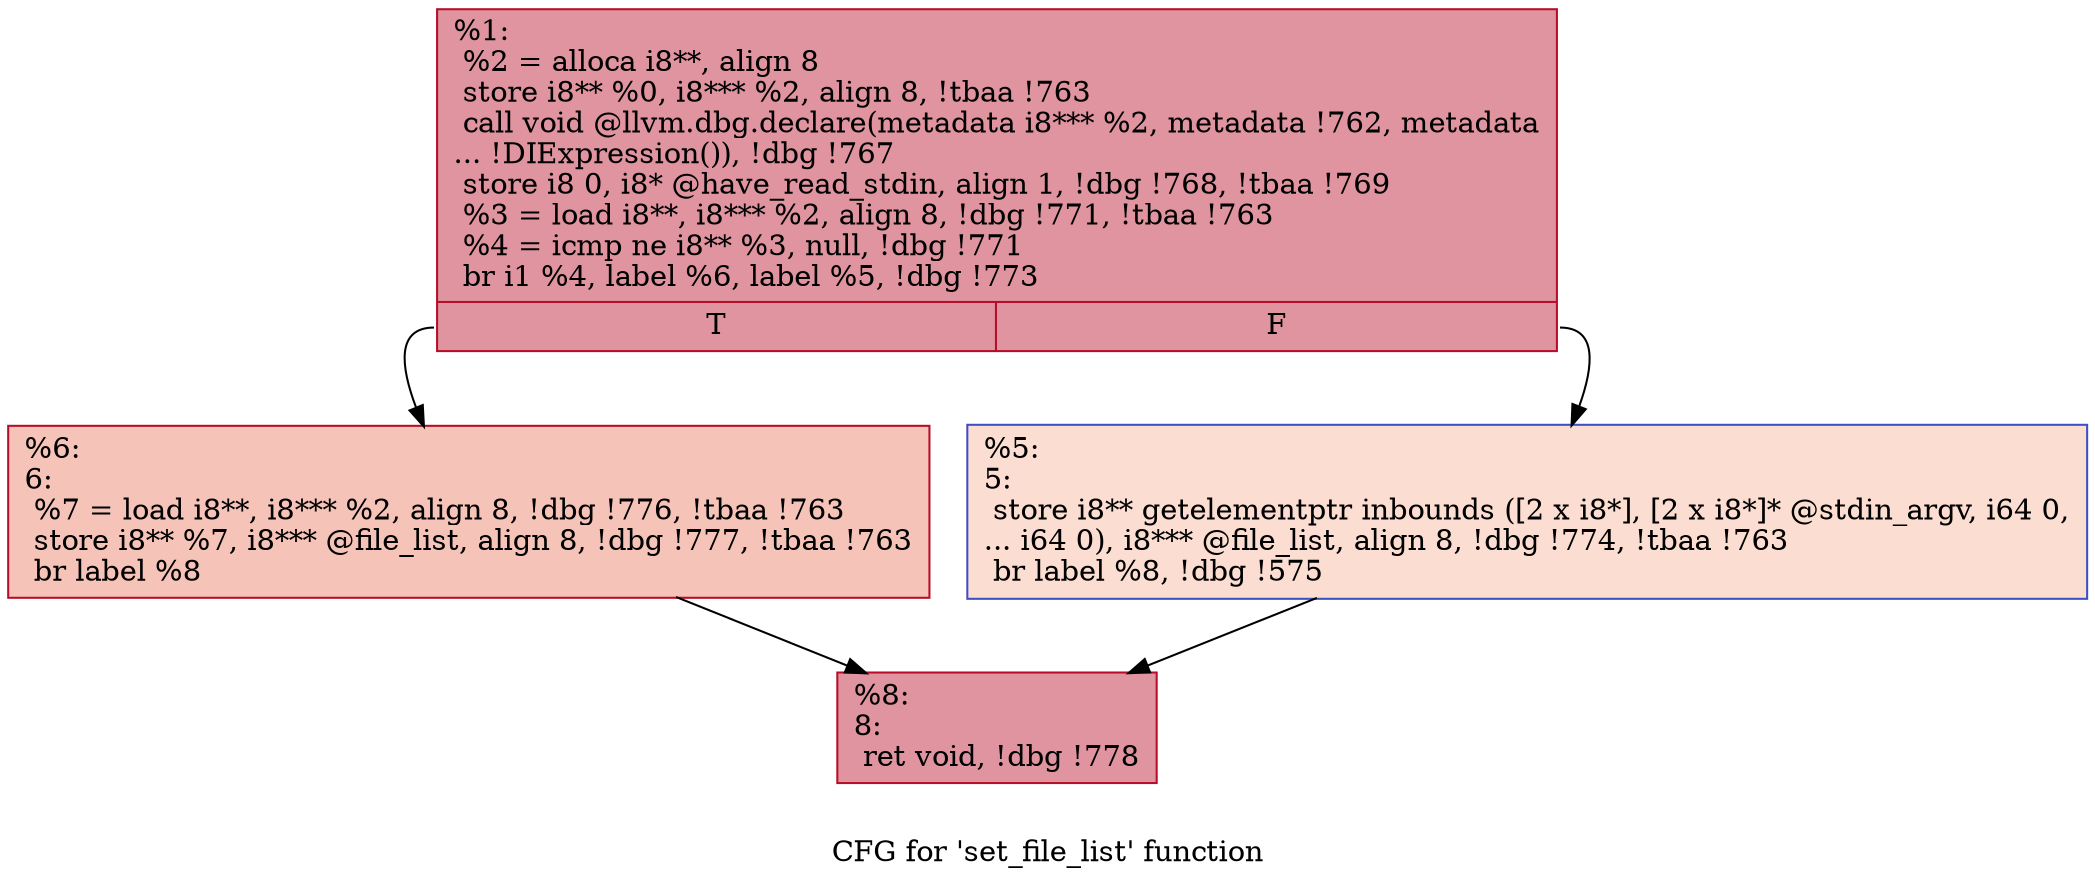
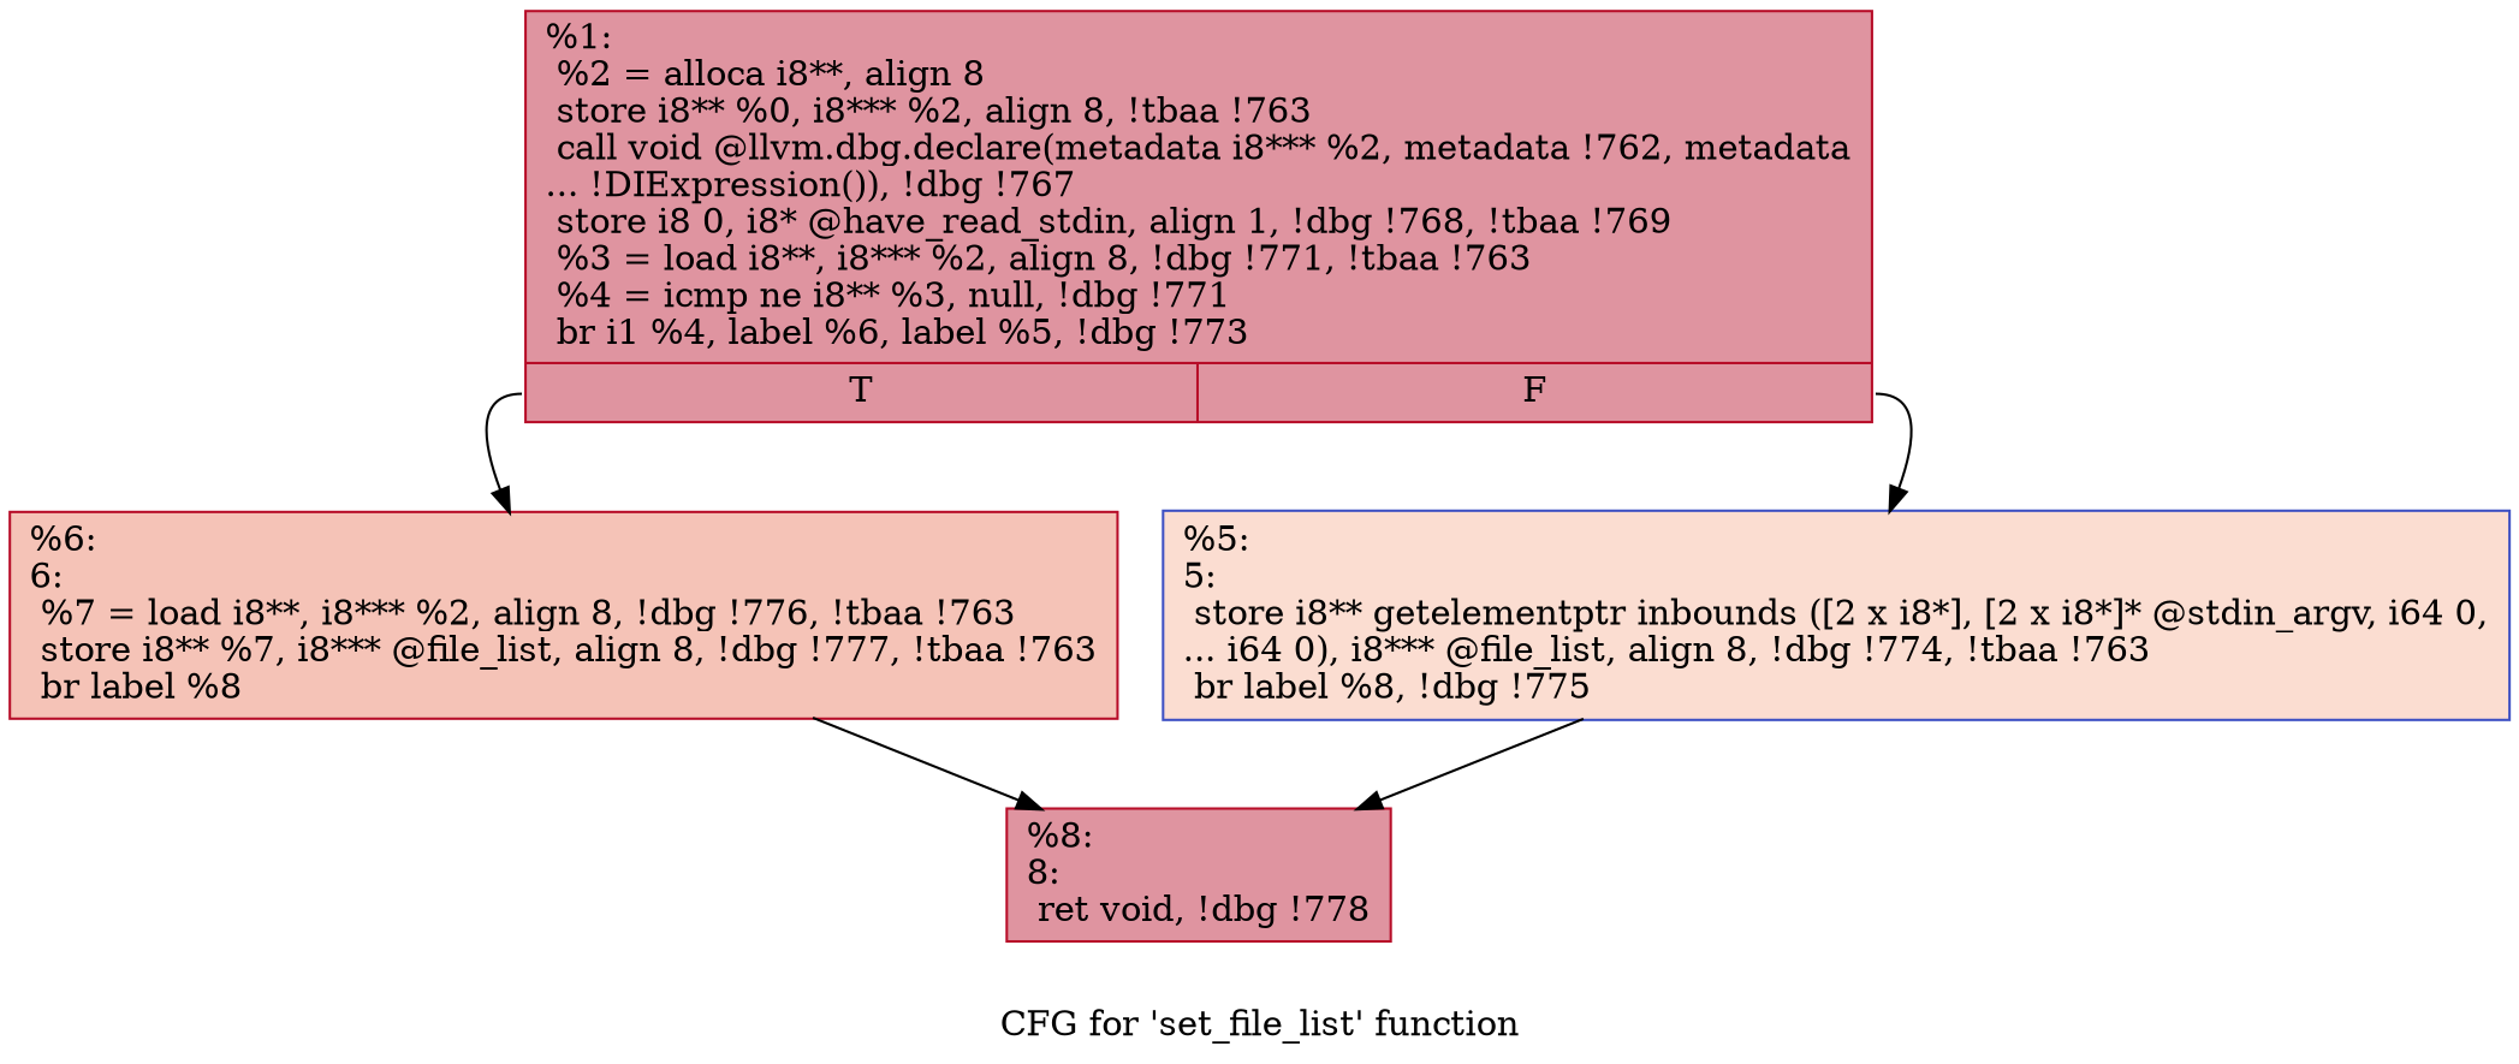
  digraph {
    label="CFG for 'set_file_list' function"
    node [color="#b70d28ff" fillcolor="#b70d2870" shape=record style=filled]
    n1 [label="{%1:\l  %2 = alloca i8**, align 8\l  store i8** %0, i8*** %2, align 8, !tbaa !763\l  call void @llvm.dbg.declare(metadata i8*** %2, metadata !762, metadata\l... !DIExpression()), !dbg !767\l  store i8 0, i8* @have_read_stdin, align 1, !dbg !768, !tbaa !769\l  %3 = load i8**, i8*** %2, align 8, !dbg !771, !tbaa !763\l  %4 = icmp ne i8** %3, null, !dbg !771\l  br i1 %4, label %6, label %5, !dbg !773\l|{<s0>T|<s1>F}}"]
    n2 [fillcolor="#e8765c70" label="{%6:\l6:                                                \l  %7 = load i8**, i8*** %2, align 8, !dbg !776, !tbaa !763\l  store i8** %7, i8*** @file_list, align 8, !dbg !777, !tbaa !763\l  br label %8\l}"]
-   n3 [color="#3d50c3ff" fillcolor="#f7b39670" label="{%5:\l5:                                                \l  store i8** getelementptr inbounds ([2 x i8*], [2 x i8*]* @stdin_argv, i64 0,\l... i64 0), i8*** @file_list, align 8, !dbg !774, !tbaa !763\l  br label %8, !dbg !575\l}"]
+   n3 [color="#3d50c3ff" fillcolor="#f7b39670" label="{%5:\l5:                                                \l  store i8** getelementptr inbounds ([2 x i8*], [2 x i8*]* @stdin_argv, i64 0,\l... i64 0), i8*** @file_list, align 8, !dbg !774, !tbaa !763\l  br label %8, !dbg !775\l}"]
    n4 [label="{%8:\l8:                                                \l  ret void, !dbg !778\l}"]
    n1 -> n2 [tailport=s0]
    n1 -> n3 [tailport=s1]
    n2 -> n4
    n3 -> n4
  }
